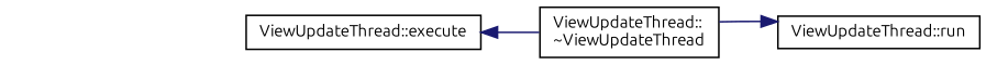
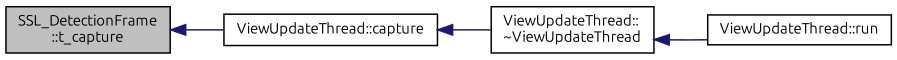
  digraph {
    fontname=Ubuntu
    rankdir=LR
    node [color=black fillcolor=white fontname=Ubuntu fontsize=10 shape=record style=filled]
    edge [color=midnightblue dir=back fontname=Ubuntu fontsize=10 labelfontname=Helvetica labelfontsize=10 style=solid]
-   n2 [height=0.2 label="ViewUpdateThread::execute" width=0.4]
+   n1 [fillcolor=grey75 fontcolor=black height=0.2 label="SSL_DetectionFrame\l::t_capture" width=0.4]
+   n2 [height=0.2 label="ViewUpdateThread::capture" width=0.4]
    n3 [height=0.2 label="ViewUpdateThread::\l~ViewUpdateThread" width=0.4]
    n4 [height=0.2 label="ViewUpdateThread::run" width=0.4]
+   n1 -> n2
    n2 -> n3
-   n4 -> n3
+   n3 -> n4
  }
